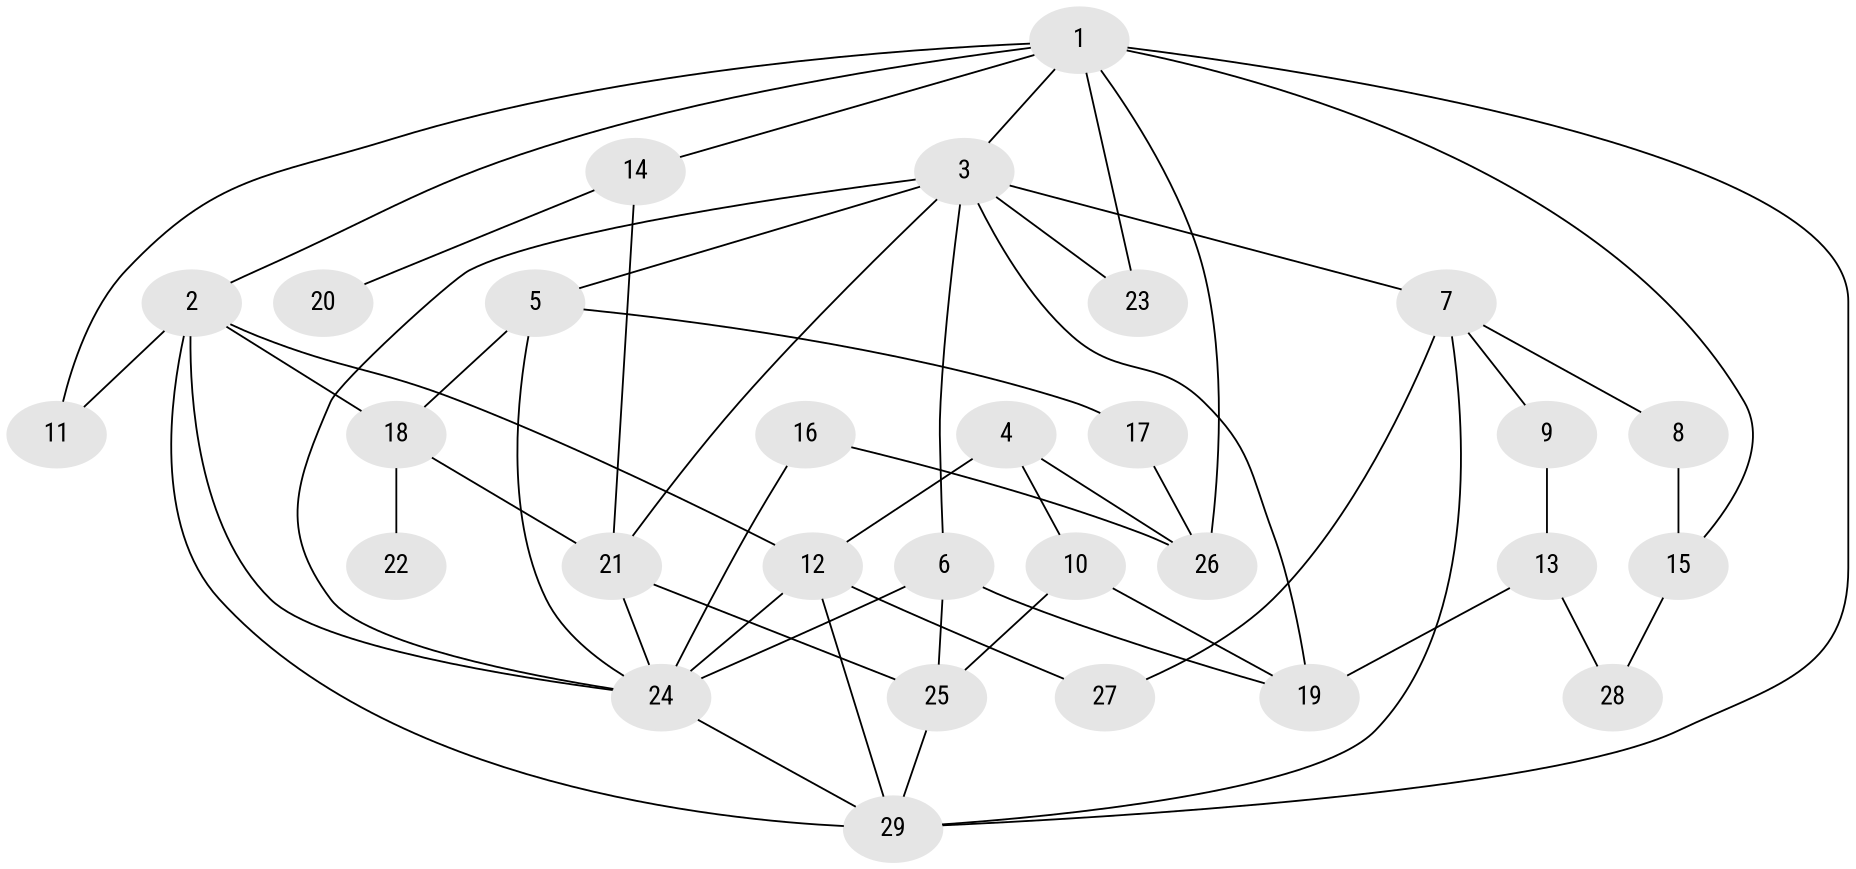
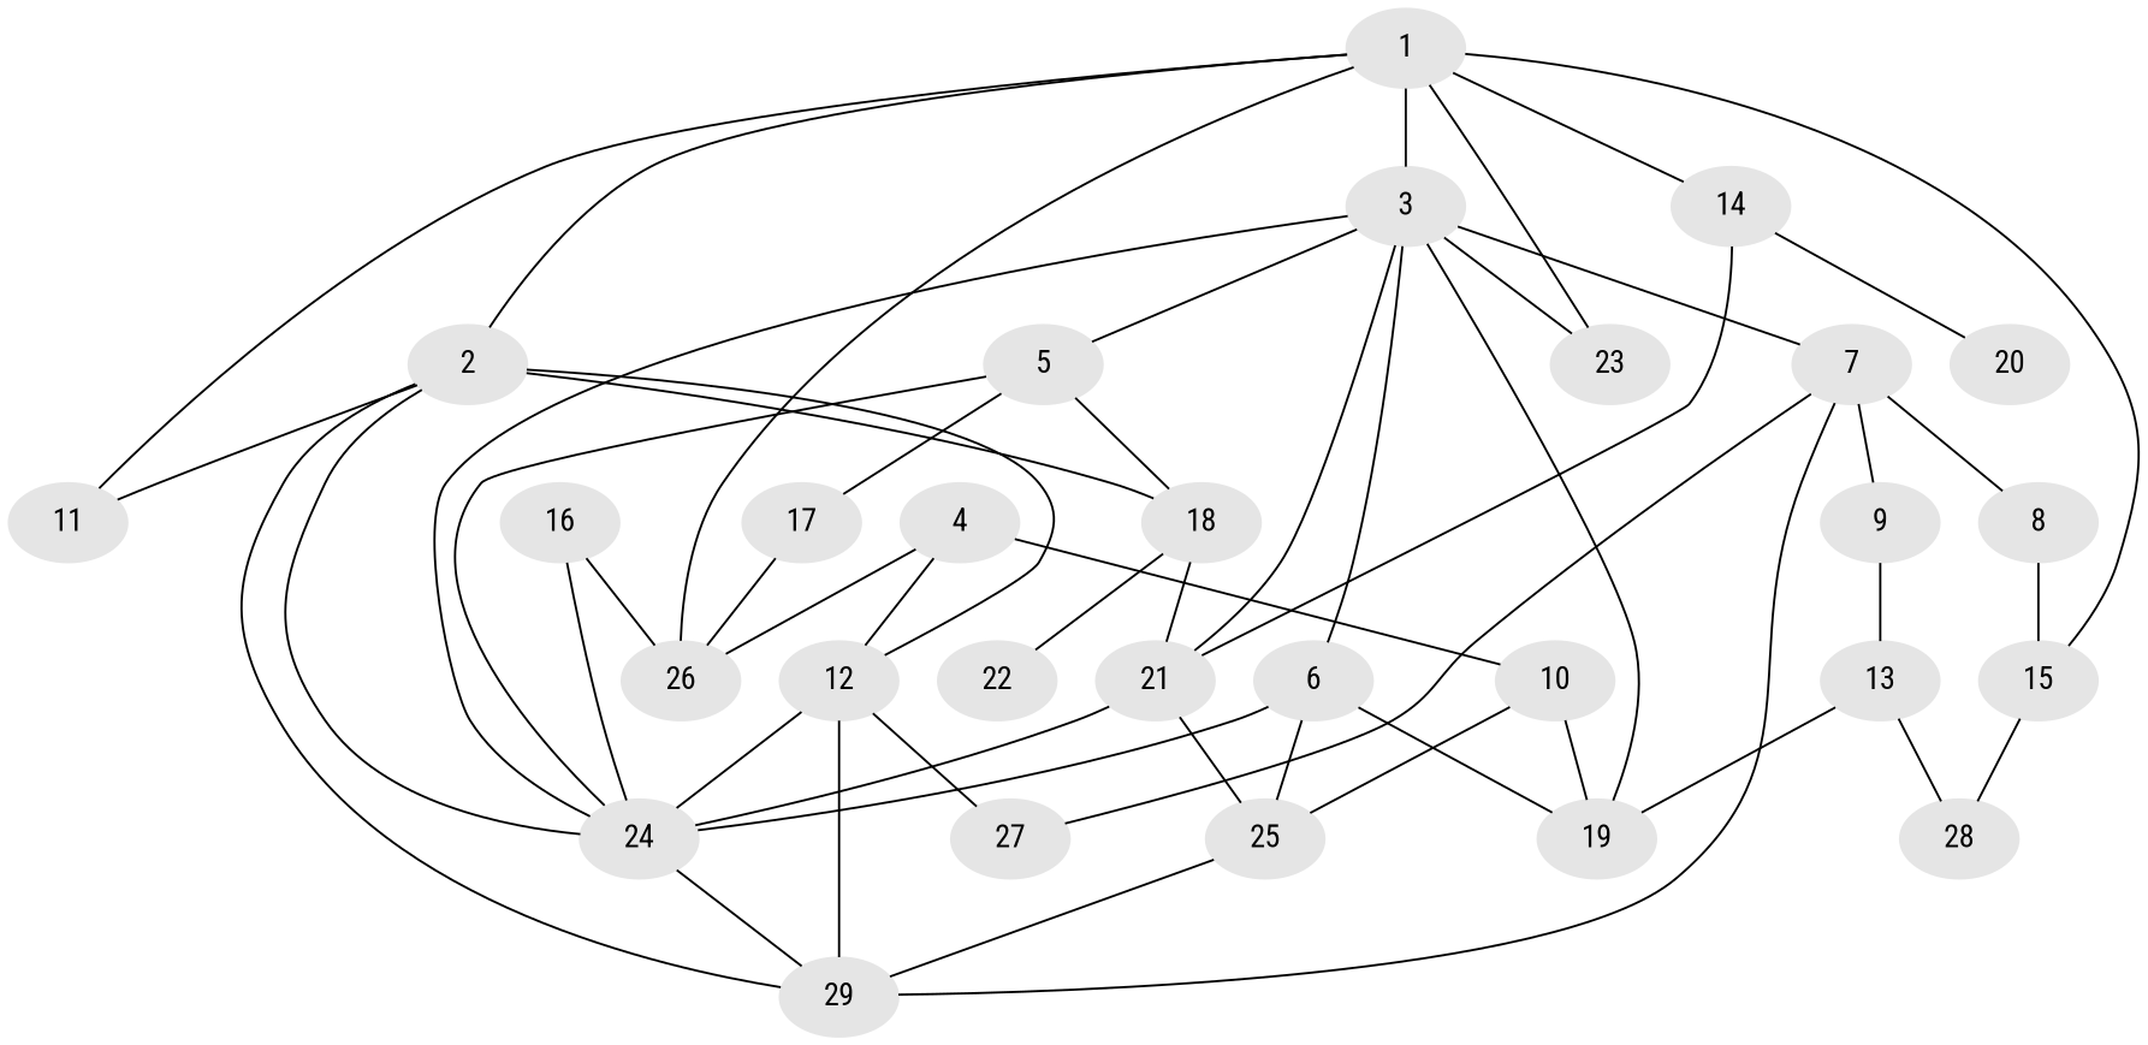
  graph {
    fontname="Roboto Condensed"
    node [color=gray90 fontname="Roboto Condensed" style=filled]
    edge [fontname="Roboto Condensed" weight=1.0]
    1
    2
    3
    11
    14
    15
    23
    26
    29
    12
    18
    24
    5
    6
    7
    19
    21
    20
    28
    27
    22
    17
    25
    8
    9
    4
    10
    13
    16
    1 -- 2
    1 -- 3
    1 -- 11
    1 -- 14
    1 -- 15
    1 -- 23
    1 -- 26
-   1 -- 29
    2 -- 11
    2 -- 29
    2 -- 12
    2 -- 18
    2 -- 24
    3 -- 23
    3 -- 24
    3 -- 5
    3 -- 6
    3 -- 7
    3 -- 19
    3 -- 21
    14 -- 21
    14 -- 20
    15 -- 28
    12 -- 29
    12 -- 24
    12 -- 27
    18 -- 21
    18 -- 22
    24 -- 29
    5 -- 18
    5 -- 24
    5 -- 17
    6 -- 24
    6 -- 19
    6 -- 25
    7 -- 29
    7 -- 27
    7 -- 8
    7 -- 9
    21 -- 24
    21 -- 25
    17 -- 26
    25 -- 29
    8 -- 15
    9 -- 13
    4 -- 26
    4 -- 12
    4 -- 10
    10 -- 19
    10 -- 25
    13 -- 19
    13 -- 28
    16 -- 26
    16 -- 24
  }
